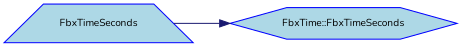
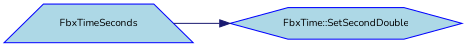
  digraph {
    rankdir=LR
    fontname=Nunito
    node [color=blue fillcolor=lightblue fontname=Nunito fontsize=10 style=filled]
    n1 [fontcolor=black height=0.2 label=FbxTimeSeconds shape=trapezium width=0.4]
-   n2 [height=0.2 label="FbxTime::FbxTimeSeconds" shape=hexagon width=0.4]
+   n2 [height=0.2 label="FbxTime::SetSecondDouble" shape=hexagon width=0.4]
    n1 -> n2 [color=midnightblue fontname=Nunito fontsize=10 labelfontname=Helvetica labelfontsize=10 style=solid]
  }
